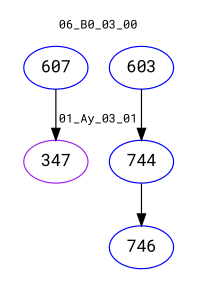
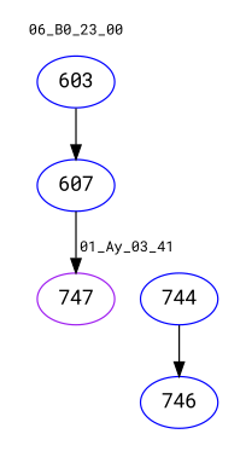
  digraph {
    fontname="Roboto Mono"
    node [color=blue fontname="Roboto Mono"]
    edge [color=black fontname="Roboto Mono"]
    n1 [label=744]
    n2 [label=746]
-   n3 [color=purple label=347]
+   n3 [color=purple label=747]
    n4 [label=603]
    n5 [label=607]
    subgraph cluster_1 {
      color=white
      fontsize=10
-     label="01_Ay_03_01"
+     label="01_Ay_03_41"
      n1
      n2
      n3
    }
    subgraph cluster_2 {
      color=white
      fontsize=10
-     label="06_B0_03_00"
+     label="06_B0_23_00"
      n4
      n5
    }
    n1 -> n2
-   n4 -> n1
+   n4 -> n5
    n5 -> n3
  }
